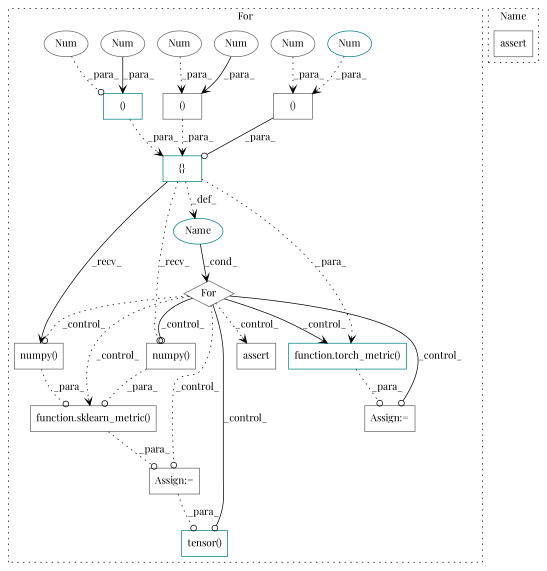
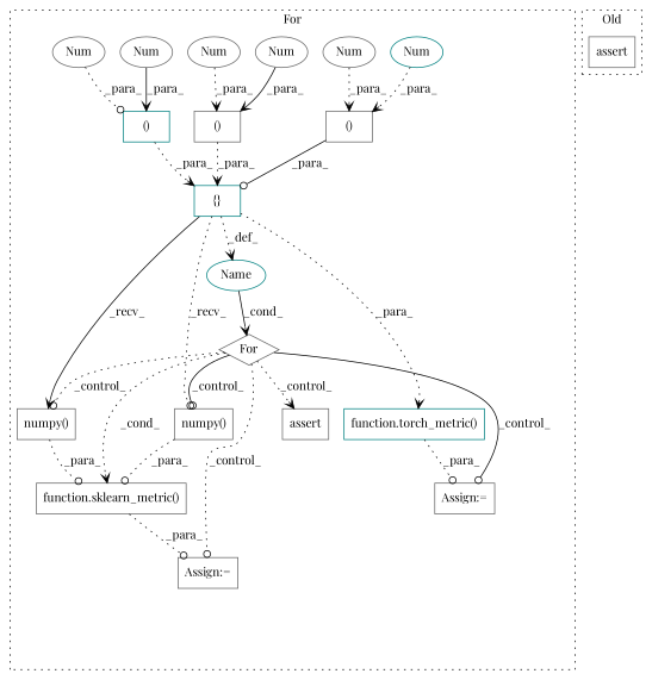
  digraph {
    fontname="Playfair Display"
    node [a=76 color=gray40 fontname="Playfair Display" l=2 shape=box]
    edge [arrowhead=vee fontname="Playfair Display" style=dotted]
    n1 [a=75 color=teal l="13,1" label="function.torch_metric()" s="1964,1989"]
    n2 [a=54 color=teal l=4 label="()" s=1582]
    n3 [a=75 l="15,1" label="function.sklearn_metric()" s="1760,1867"]
-   n4 [a=75 color=teal l="13,35" label="tensor()" s="1888,1909"]
    n5 [a=54 l=3 label="()" s=1601]
    n6 [a=59 color=teal l="1,0" label="{}" s="1578,1605"]
    n7 [a=54 l=4 label="()" s=1591]
    n8 [a=65 l=7 label=assert s=1999]
    n9 [a=87 color=teal l=12 label=Name s=1562 shape=ellipse]
    n10 [a=75 l=29 label="numpy()" s=1775]
    n11 [a=107 l="4,10" label=For s="1546,1606" shape=diamond]
    n12 [a=75 l=27 label="numpy()" s=1840]
    n13 [color=teal l=1 label=Num s=1590 shape=ellipse]
    n14 [label=Num s=1599 shape=ellipse]
    n15 [label=Num s=1593 shape=ellipse]
    n16 [l=1 label=Num s=1603 shape=ellipse]
    n17 [label=Num s=1584 shape=ellipse]
    n18 [label=Num s=1580 shape=ellipse]
    n19 [a=68 l=3 label="Assign:=" s=1961]
    n20 [a=68 l=3 label="Assign:=" s=1757]
    n21 [a=65 l=7 label=assert s=2261]
    subgraph cluster_1 {
      label=For
      style=dotted
      n1
      n2
      n3
-     n4
      n5
      n6
      n7
      n8
      n9
      n10
      n11
      n12
      n13
      n14
      n15
      n16
      n17
      n18
      n19
      n20
    }
    subgraph cluster_2 {
-     label=Name
+     label=Old
      style=dotted
      n21
    }
    n1 -> n19 [arrowhead=odot label=_para_]
    n2 -> n6 [label=_para_]
    n3 -> n20 [arrowhead=odot label=_para_]
    n5 -> n6 [label=_para_]
    n6 -> n1 [label=_para_]
    n6 -> n9 [label=_def_]
    n6 -> n10 [arrowhead=odot label=_recv_]
    n6 -> n12 [label=_recv_ style=solid]
    n7 -> n6 [arrowhead=odot label=_para_ style=solid]
    n9 -> n11 [label=_cond_ style=solid]
    n10 -> n3 [arrowhead=odot label=_para_]
-   n11 -> n1 [label=_control_ style=solid]
-   n11 -> n3 [label=_control_]
-   n11 -> n4 [arrowhead=odot label=_control_ style=solid]
+   n11 -> n3 [label=_cond_]
    n11 -> n8 [label=_control_]
    n11 -> n10 [arrowhead=odot label=_control_ style=solid]
    n11 -> n12 [arrowhead=odot label=_control_]
    n11 -> n19 [arrowhead=odot label=_control_ style=solid]
    n11 -> n20 [arrowhead=odot label=_control_]
    n12 -> n3 [arrowhead=odot label=_para_]
    n13 -> n7 [label=_para_]
    n14 -> n5 [label=_para_]
    n15 -> n7 [label=_para_]
    n16 -> n5 [label=_para_ style=solid]
    n17 -> n2 [label=_para_ style=solid]
    n18 -> n2 [arrowhead=odot label=_para_]
-   n20 -> n4 [arrowhead=odot label=_para_]
  }
